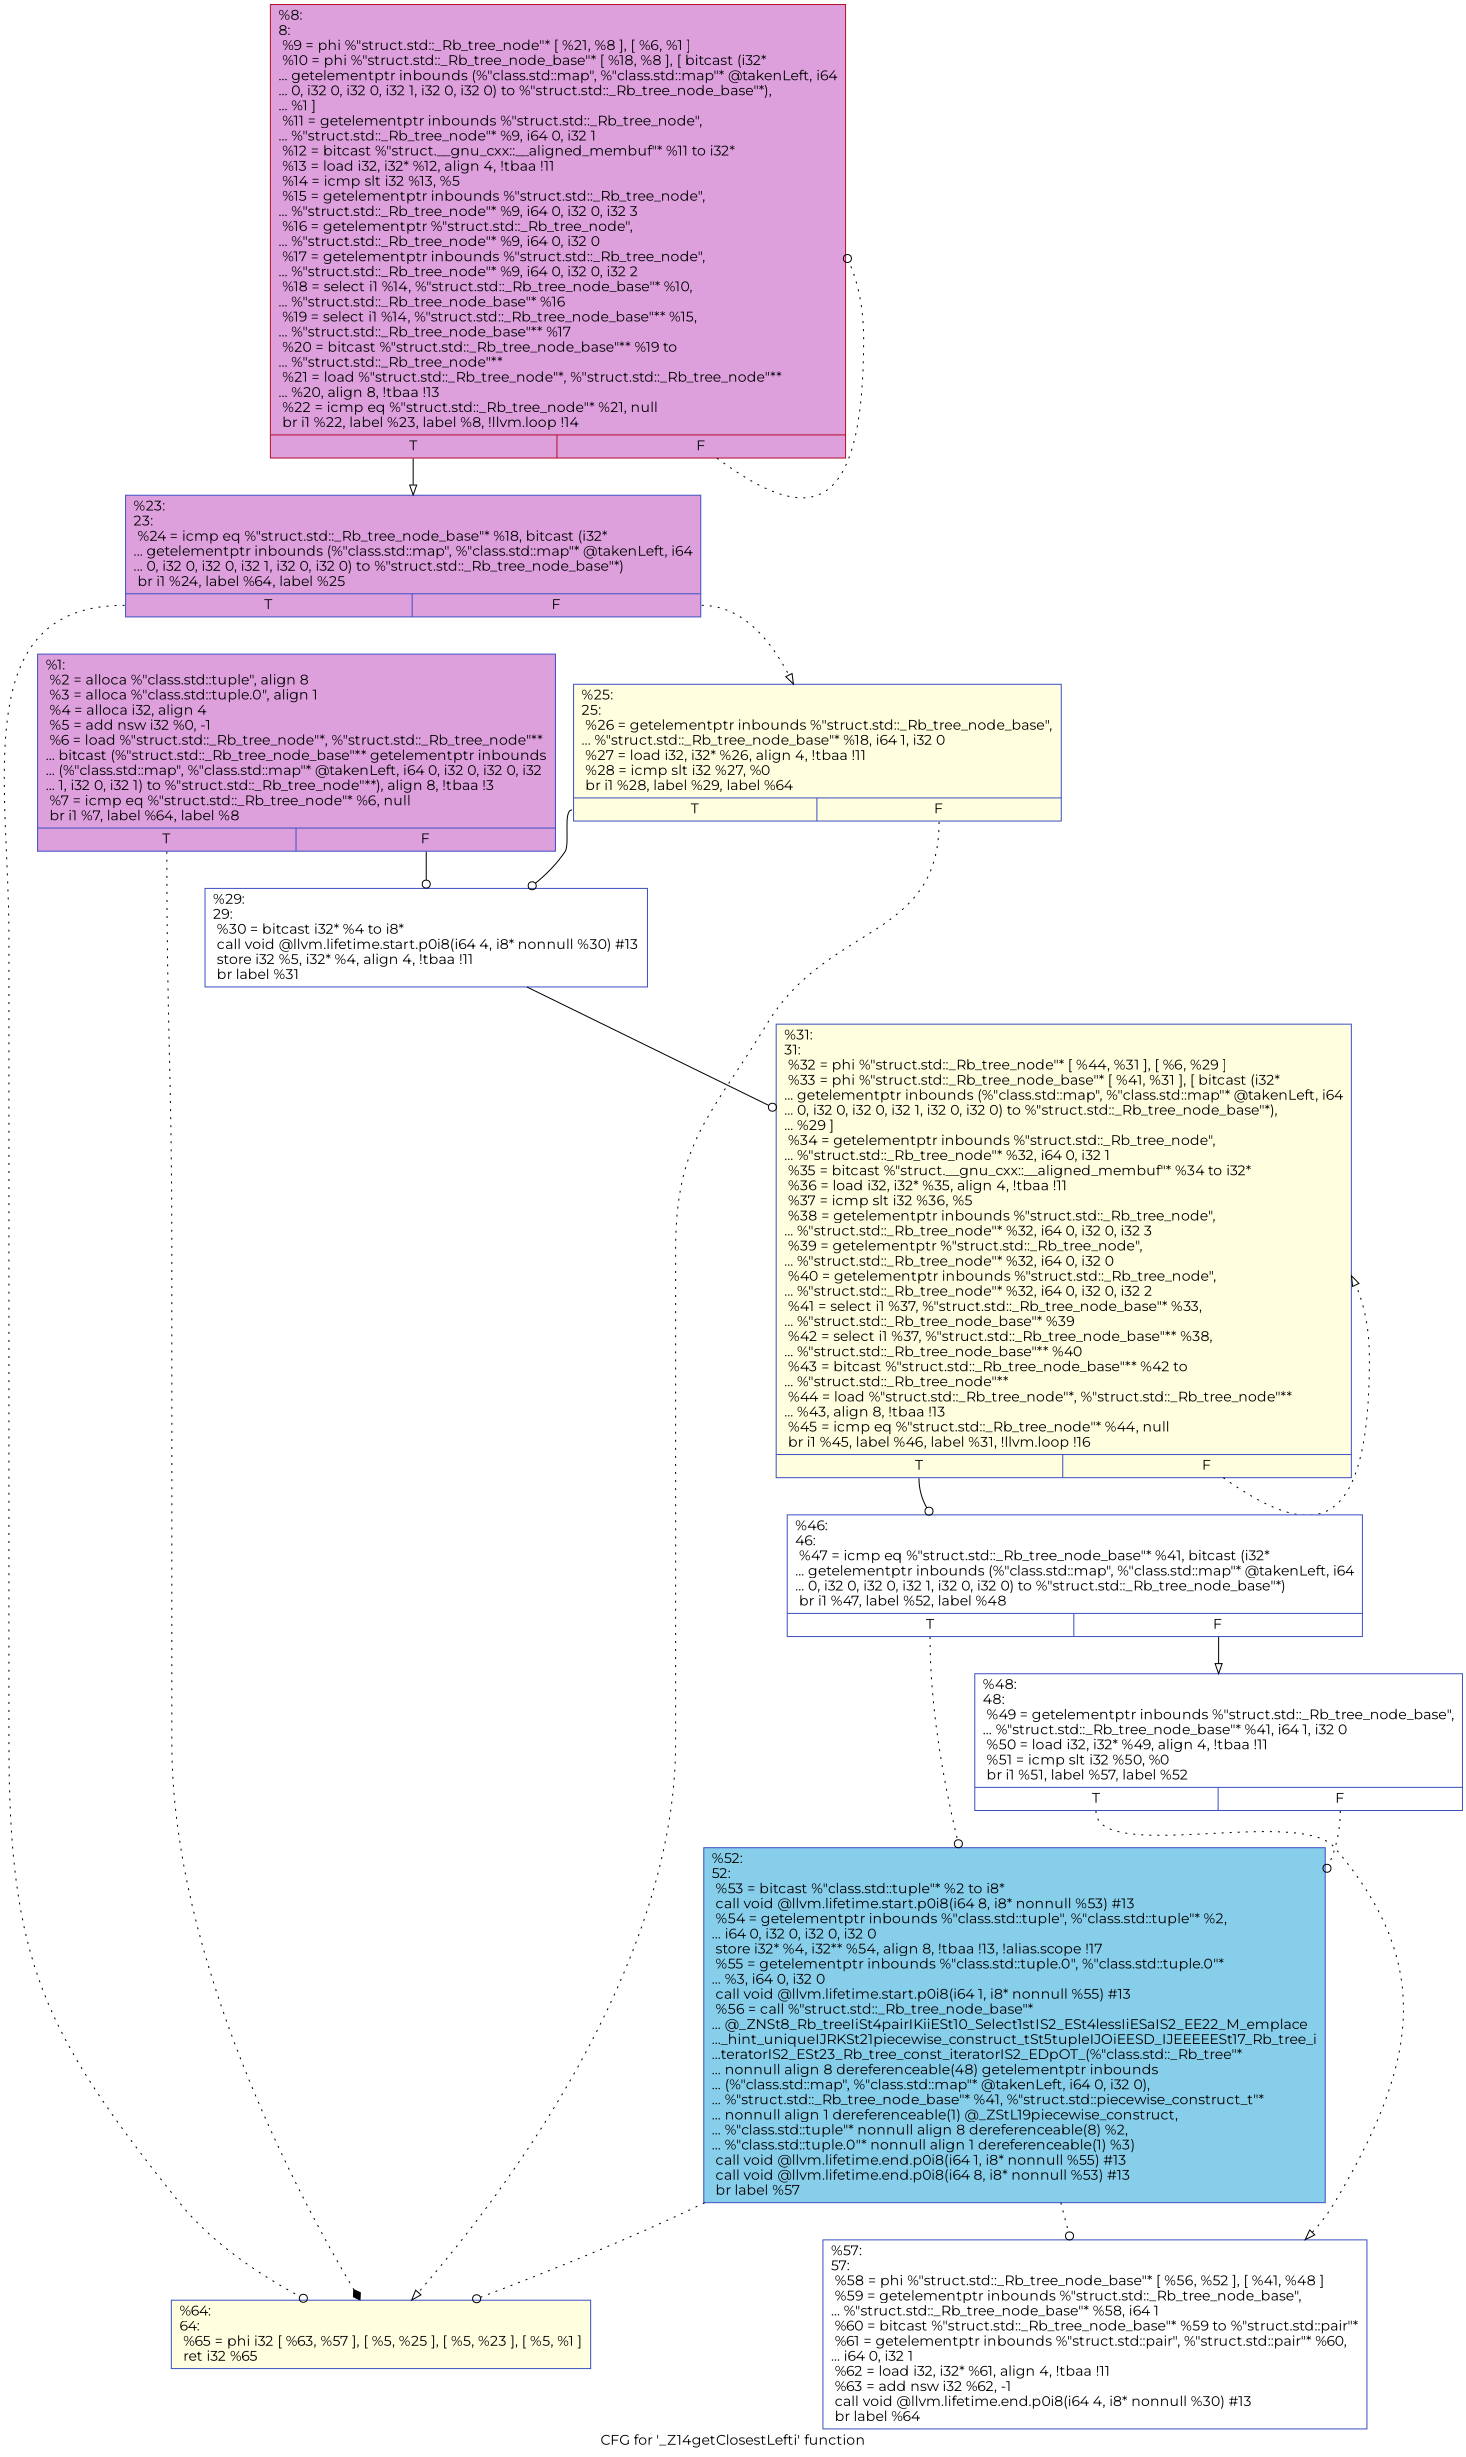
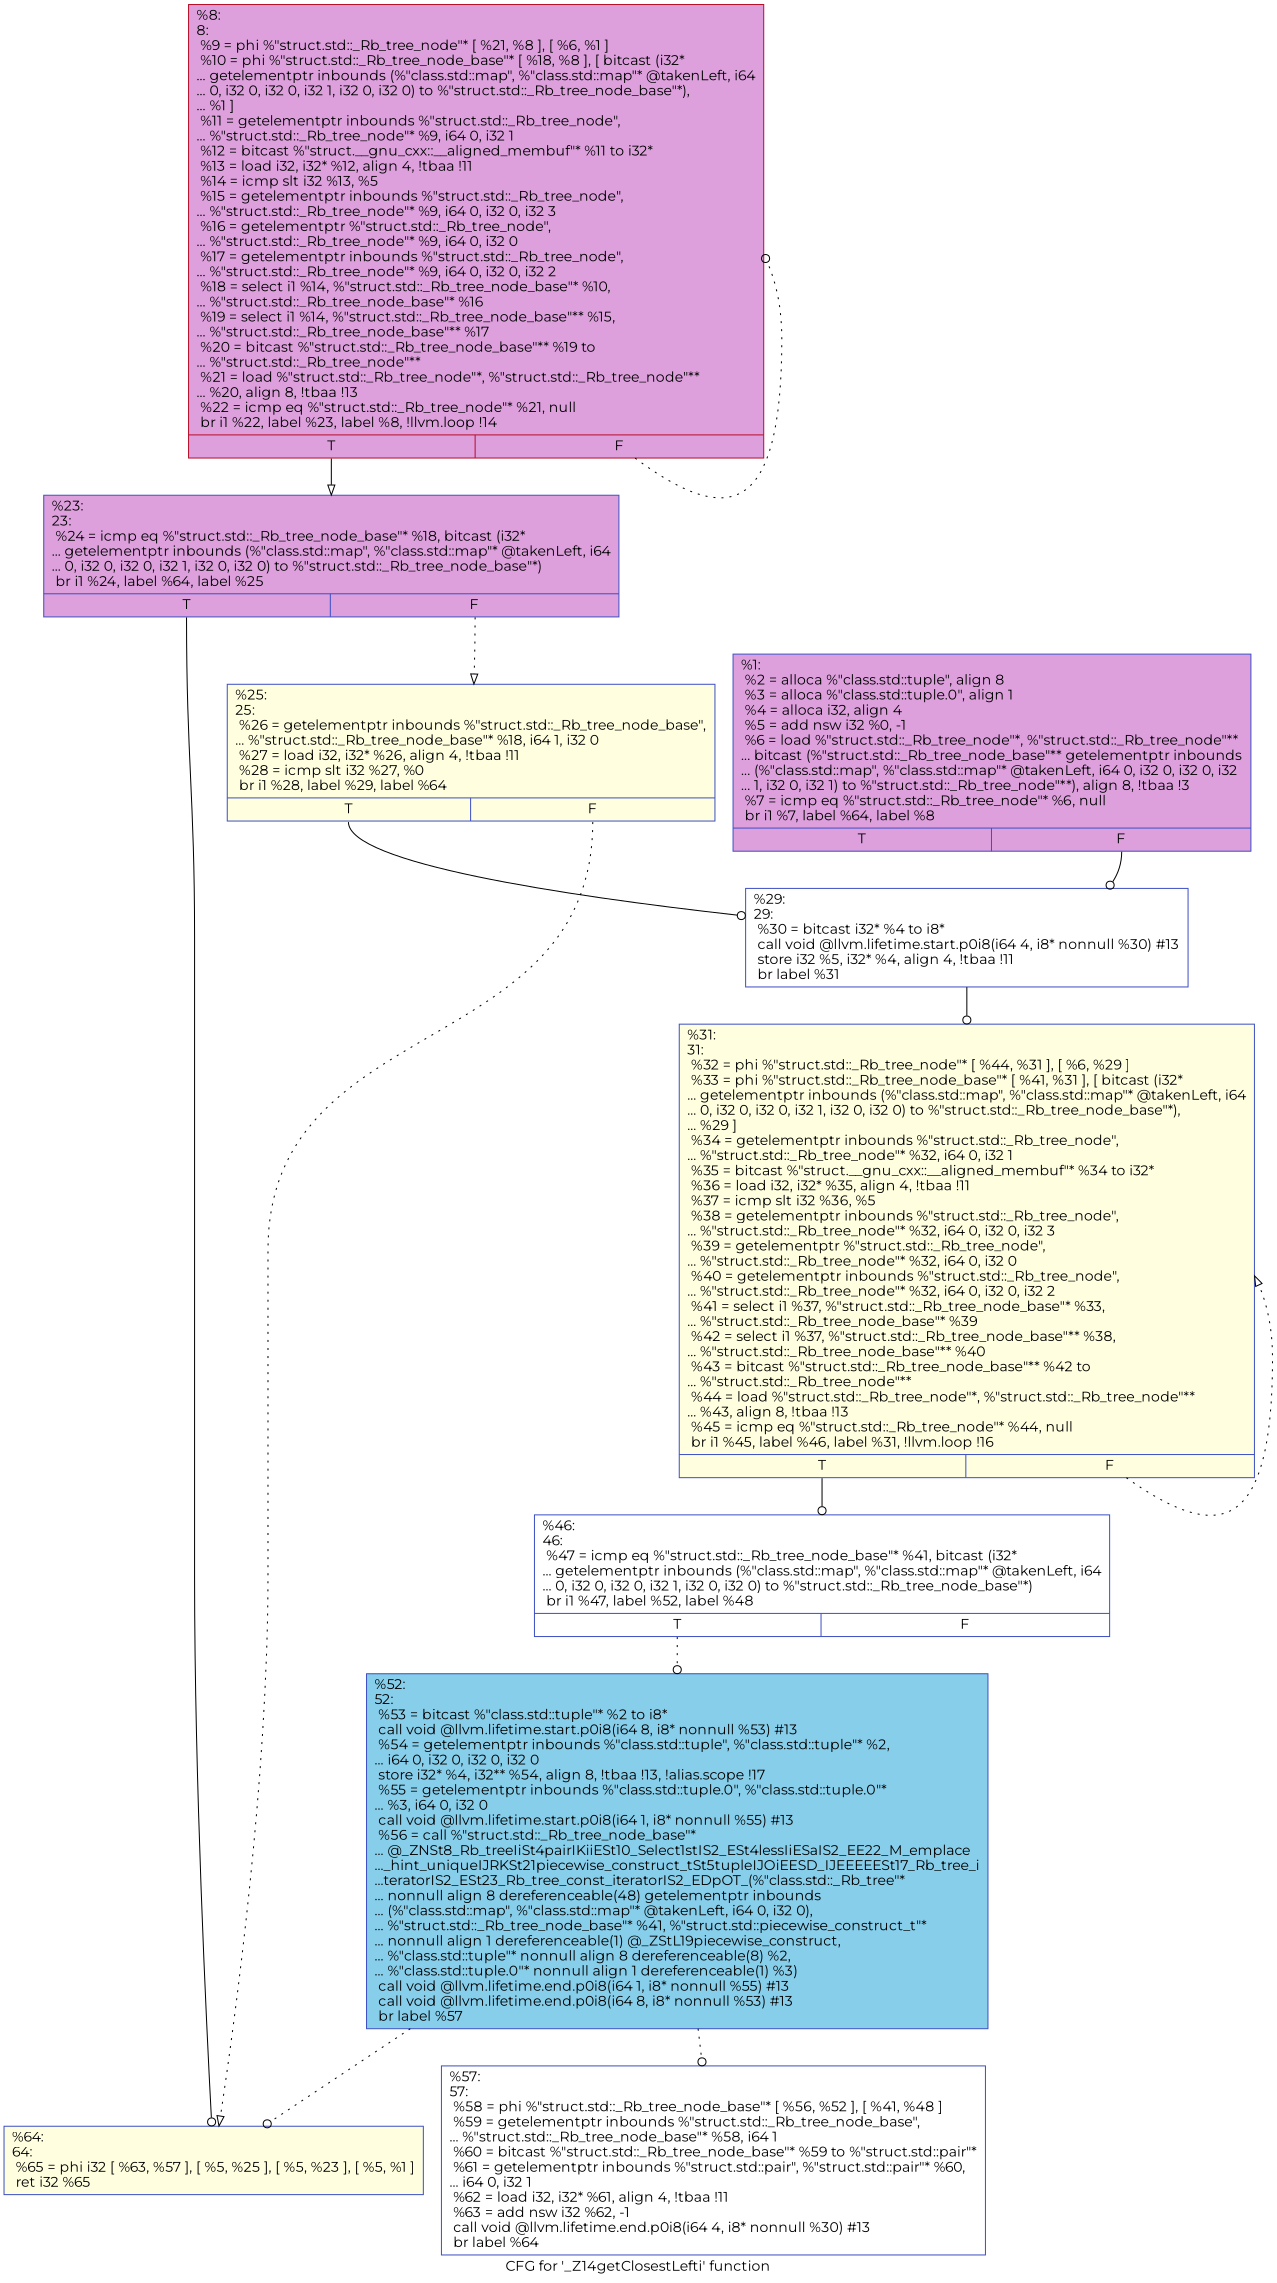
  digraph {
    fontname=Montserrat
    label="CFG for '_Z14getClosestLefti' function"
    node [color="#3d50c3ff" fillcolor=white fontname=Montserrat shape=record style=filled]
    edge [arrowhead=odot fontname=Montserrat style=dotted tailport=s0]
    n1 [fillcolor=plum label="{%1:\l  %2 = alloca %\"class.std::tuple\", align 8\l  %3 = alloca %\"class.std::tuple.0\", align 1\l  %4 = alloca i32, align 4\l  %5 = add nsw i32 %0, -1\l  %6 = load %\"struct.std::_Rb_tree_node\"*, %\"struct.std::_Rb_tree_node\"**\l... bitcast (%\"struct.std::_Rb_tree_node_base\"** getelementptr inbounds\l... (%\"class.std::map\", %\"class.std::map\"* @takenLeft, i64 0, i32 0, i32 0, i32\l... 1, i32 0, i32 1) to %\"struct.std::_Rb_tree_node\"**), align 8, !tbaa !3\l  %7 = icmp eq %\"struct.std::_Rb_tree_node\"* %6, null\l  br i1 %7, label %64, label %8\l|{<s0>T|<s1>F}}"]
    n2 [fillcolor=lightyellow label="{%64:\l64:                                               \l  %65 = phi i32 [ %63, %57 ], [ %5, %25 ], [ %5, %23 ], [ %5, %1 ]\l  ret i32 %65\l}"]
    n3 [label="{%29:\l29:                                               \l  %30 = bitcast i32* %4 to i8*\l  call void @llvm.lifetime.start.p0i8(i64 4, i8* nonnull %30) #13\l  store i32 %5, i32* %4, align 4, !tbaa !11\l  br label %31\l}"]
    n4 [color="#b70d28ff" fillcolor=plum label="{%8:\l8:                                                \l  %9 = phi %\"struct.std::_Rb_tree_node\"* [ %21, %8 ], [ %6, %1 ]\l  %10 = phi %\"struct.std::_Rb_tree_node_base\"* [ %18, %8 ], [ bitcast (i32*\l... getelementptr inbounds (%\"class.std::map\", %\"class.std::map\"* @takenLeft, i64\l... 0, i32 0, i32 0, i32 1, i32 0, i32 0) to %\"struct.std::_Rb_tree_node_base\"*),\l... %1 ]\l  %11 = getelementptr inbounds %\"struct.std::_Rb_tree_node\",\l... %\"struct.std::_Rb_tree_node\"* %9, i64 0, i32 1\l  %12 = bitcast %\"struct.__gnu_cxx::__aligned_membuf\"* %11 to i32*\l  %13 = load i32, i32* %12, align 4, !tbaa !11\l  %14 = icmp slt i32 %13, %5\l  %15 = getelementptr inbounds %\"struct.std::_Rb_tree_node\",\l... %\"struct.std::_Rb_tree_node\"* %9, i64 0, i32 0, i32 3\l  %16 = getelementptr %\"struct.std::_Rb_tree_node\",\l... %\"struct.std::_Rb_tree_node\"* %9, i64 0, i32 0\l  %17 = getelementptr inbounds %\"struct.std::_Rb_tree_node\",\l... %\"struct.std::_Rb_tree_node\"* %9, i64 0, i32 0, i32 2\l  %18 = select i1 %14, %\"struct.std::_Rb_tree_node_base\"* %10,\l... %\"struct.std::_Rb_tree_node_base\"* %16\l  %19 = select i1 %14, %\"struct.std::_Rb_tree_node_base\"** %15,\l... %\"struct.std::_Rb_tree_node_base\"** %17\l  %20 = bitcast %\"struct.std::_Rb_tree_node_base\"** %19 to\l... %\"struct.std::_Rb_tree_node\"**\l  %21 = load %\"struct.std::_Rb_tree_node\"*, %\"struct.std::_Rb_tree_node\"**\l... %20, align 8, !tbaa !13\l  %22 = icmp eq %\"struct.std::_Rb_tree_node\"* %21, null\l  br i1 %22, label %23, label %8, !llvm.loop !14\l|{<s0>T|<s1>F}}"]
    n5 [fillcolor=plum label="{%23:\l23:                                               \l  %24 = icmp eq %\"struct.std::_Rb_tree_node_base\"* %18, bitcast (i32*\l... getelementptr inbounds (%\"class.std::map\", %\"class.std::map\"* @takenLeft, i64\l... 0, i32 0, i32 0, i32 1, i32 0, i32 0) to %\"struct.std::_Rb_tree_node_base\"*)\l  br i1 %24, label %64, label %25\l|{<s0>T|<s1>F}}"]
    n6 [fillcolor=lightyellow label="{%25:\l25:                                               \l  %26 = getelementptr inbounds %\"struct.std::_Rb_tree_node_base\",\l... %\"struct.std::_Rb_tree_node_base\"* %18, i64 1, i32 0\l  %27 = load i32, i32* %26, align 4, !tbaa !11\l  %28 = icmp slt i32 %27, %0\l  br i1 %28, label %29, label %64\l|{<s0>T|<s1>F}}"]
    n7 [fillcolor=lightyellow label="{%31:\l31:                                               \l  %32 = phi %\"struct.std::_Rb_tree_node\"* [ %44, %31 ], [ %6, %29 ]\l  %33 = phi %\"struct.std::_Rb_tree_node_base\"* [ %41, %31 ], [ bitcast (i32*\l... getelementptr inbounds (%\"class.std::map\", %\"class.std::map\"* @takenLeft, i64\l... 0, i32 0, i32 0, i32 1, i32 0, i32 0) to %\"struct.std::_Rb_tree_node_base\"*),\l... %29 ]\l  %34 = getelementptr inbounds %\"struct.std::_Rb_tree_node\",\l... %\"struct.std::_Rb_tree_node\"* %32, i64 0, i32 1\l  %35 = bitcast %\"struct.__gnu_cxx::__aligned_membuf\"* %34 to i32*\l  %36 = load i32, i32* %35, align 4, !tbaa !11\l  %37 = icmp slt i32 %36, %5\l  %38 = getelementptr inbounds %\"struct.std::_Rb_tree_node\",\l... %\"struct.std::_Rb_tree_node\"* %32, i64 0, i32 0, i32 3\l  %39 = getelementptr %\"struct.std::_Rb_tree_node\",\l... %\"struct.std::_Rb_tree_node\"* %32, i64 0, i32 0\l  %40 = getelementptr inbounds %\"struct.std::_Rb_tree_node\",\l... %\"struct.std::_Rb_tree_node\"* %32, i64 0, i32 0, i32 2\l  %41 = select i1 %37, %\"struct.std::_Rb_tree_node_base\"* %33,\l... %\"struct.std::_Rb_tree_node_base\"* %39\l  %42 = select i1 %37, %\"struct.std::_Rb_tree_node_base\"** %38,\l... %\"struct.std::_Rb_tree_node_base\"** %40\l  %43 = bitcast %\"struct.std::_Rb_tree_node_base\"** %42 to\l... %\"struct.std::_Rb_tree_node\"**\l  %44 = load %\"struct.std::_Rb_tree_node\"*, %\"struct.std::_Rb_tree_node\"**\l... %43, align 8, !tbaa !13\l  %45 = icmp eq %\"struct.std::_Rb_tree_node\"* %44, null\l  br i1 %45, label %46, label %31, !llvm.loop !16\l|{<s0>T|<s1>F}}"]
    n8 [label="{%46:\l46:                                               \l  %47 = icmp eq %\"struct.std::_Rb_tree_node_base\"* %41, bitcast (i32*\l... getelementptr inbounds (%\"class.std::map\", %\"class.std::map\"* @takenLeft, i64\l... 0, i32 0, i32 0, i32 1, i32 0, i32 0) to %\"struct.std::_Rb_tree_node_base\"*)\l  br i1 %47, label %52, label %48\l|{<s0>T|<s1>F}}"]
    n9 [fillcolor=skyblue label="{%52:\l52:                                               \l  %53 = bitcast %\"class.std::tuple\"* %2 to i8*\l  call void @llvm.lifetime.start.p0i8(i64 8, i8* nonnull %53) #13\l  %54 = getelementptr inbounds %\"class.std::tuple\", %\"class.std::tuple\"* %2,\l... i64 0, i32 0, i32 0, i32 0\l  store i32* %4, i32** %54, align 8, !tbaa !13, !alias.scope !17\l  %55 = getelementptr inbounds %\"class.std::tuple.0\", %\"class.std::tuple.0\"*\l... %3, i64 0, i32 0\l  call void @llvm.lifetime.start.p0i8(i64 1, i8* nonnull %55) #13\l  %56 = call %\"struct.std::_Rb_tree_node_base\"*\l... @_ZNSt8_Rb_treeIiSt4pairIKiiESt10_Select1stIS2_ESt4lessIiESaIS2_EE22_M_emplace\l..._hint_uniqueIJRKSt21piecewise_construct_tSt5tupleIJOiEESD_IJEEEEESt17_Rb_tree_i\l...teratorIS2_ESt23_Rb_tree_const_iteratorIS2_EDpOT_(%\"class.std::_Rb_tree\"*\l... nonnull align 8 dereferenceable(48) getelementptr inbounds\l... (%\"class.std::map\", %\"class.std::map\"* @takenLeft, i64 0, i32 0),\l... %\"struct.std::_Rb_tree_node_base\"* %41, %\"struct.std::piecewise_construct_t\"*\l... nonnull align 1 dereferenceable(1) @_ZStL19piecewise_construct,\l... %\"class.std::tuple\"* nonnull align 8 dereferenceable(8) %2,\l... %\"class.std::tuple.0\"* nonnull align 1 dereferenceable(1) %3)\l  call void @llvm.lifetime.end.p0i8(i64 1, i8* nonnull %55) #13\l  call void @llvm.lifetime.end.p0i8(i64 8, i8* nonnull %53) #13\l  br label %57\l}"]
-   n10 [label="{%48:\l48:                                               \l  %49 = getelementptr inbounds %\"struct.std::_Rb_tree_node_base\",\l... %\"struct.std::_Rb_tree_node_base\"* %41, i64 1, i32 0\l  %50 = load i32, i32* %49, align 4, !tbaa !11\l  %51 = icmp slt i32 %50, %0\l  br i1 %51, label %57, label %52\l|{<s0>T|<s1>F}}"]
    n11 [label="{%57:\l57:                                               \l  %58 = phi %\"struct.std::_Rb_tree_node_base\"* [ %56, %52 ], [ %41, %48 ]\l  %59 = getelementptr inbounds %\"struct.std::_Rb_tree_node_base\",\l... %\"struct.std::_Rb_tree_node_base\"* %58, i64 1\l  %60 = bitcast %\"struct.std::_Rb_tree_node_base\"* %59 to %\"struct.std::pair\"*\l  %61 = getelementptr inbounds %\"struct.std::pair\", %\"struct.std::pair\"* %60,\l... i64 0, i32 1\l  %62 = load i32, i32* %61, align 4, !tbaa !11\l  %63 = add nsw i32 %62, -1\l  call void @llvm.lifetime.end.p0i8(i64 4, i8* nonnull %30) #13\l  br label %64\l}"]
-   n1 -> n2 [arrowhead=diamond]
    n1 -> n3 [style=solid tailport=s1]
    n3 -> n7 [style=solid]
    n4 -> n4 [tailport=s1]
    n4 -> n5 [arrowhead=onormal style=solid]
-   n5 -> n2
+   n5 -> n2 [style=solid]
    n5 -> n6 [arrowhead=onormal tailport=s1]
    n6 -> n2 [arrowhead=onormal tailport=s1]
    n6 -> n3 [style=solid]
    n7 -> n7 [arrowhead=onormal tailport=s1]
    n7 -> n8 [style=solid]
    n8 -> n9
-   n8 -> n10 [arrowhead=onormal style=solid tailport=s1]
    n9 -> n2
    n9 -> n11
-   n10 -> n9 [tailport=s1]
-   n10 -> n11 [arrowhead=onormal]
  }
